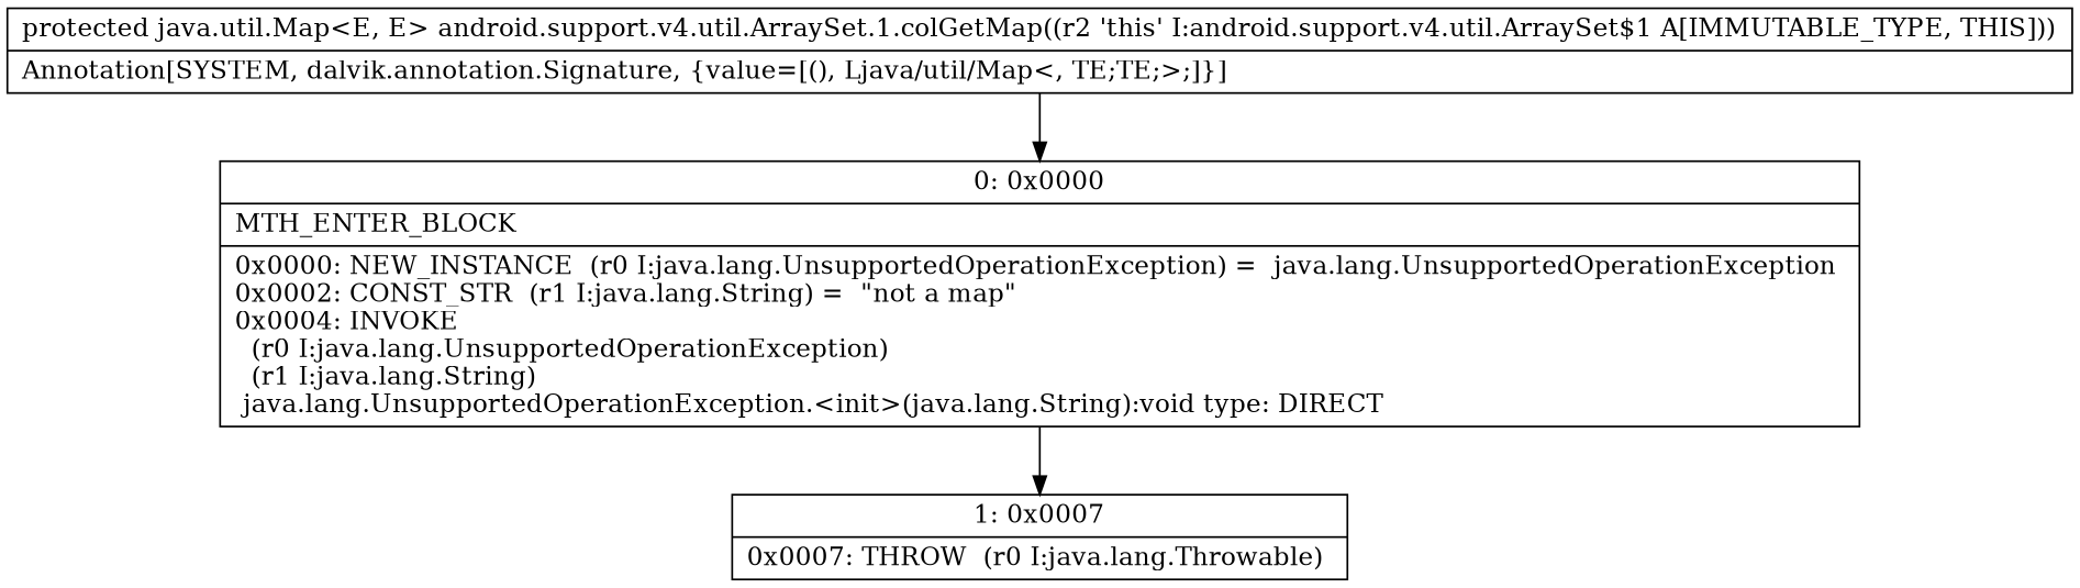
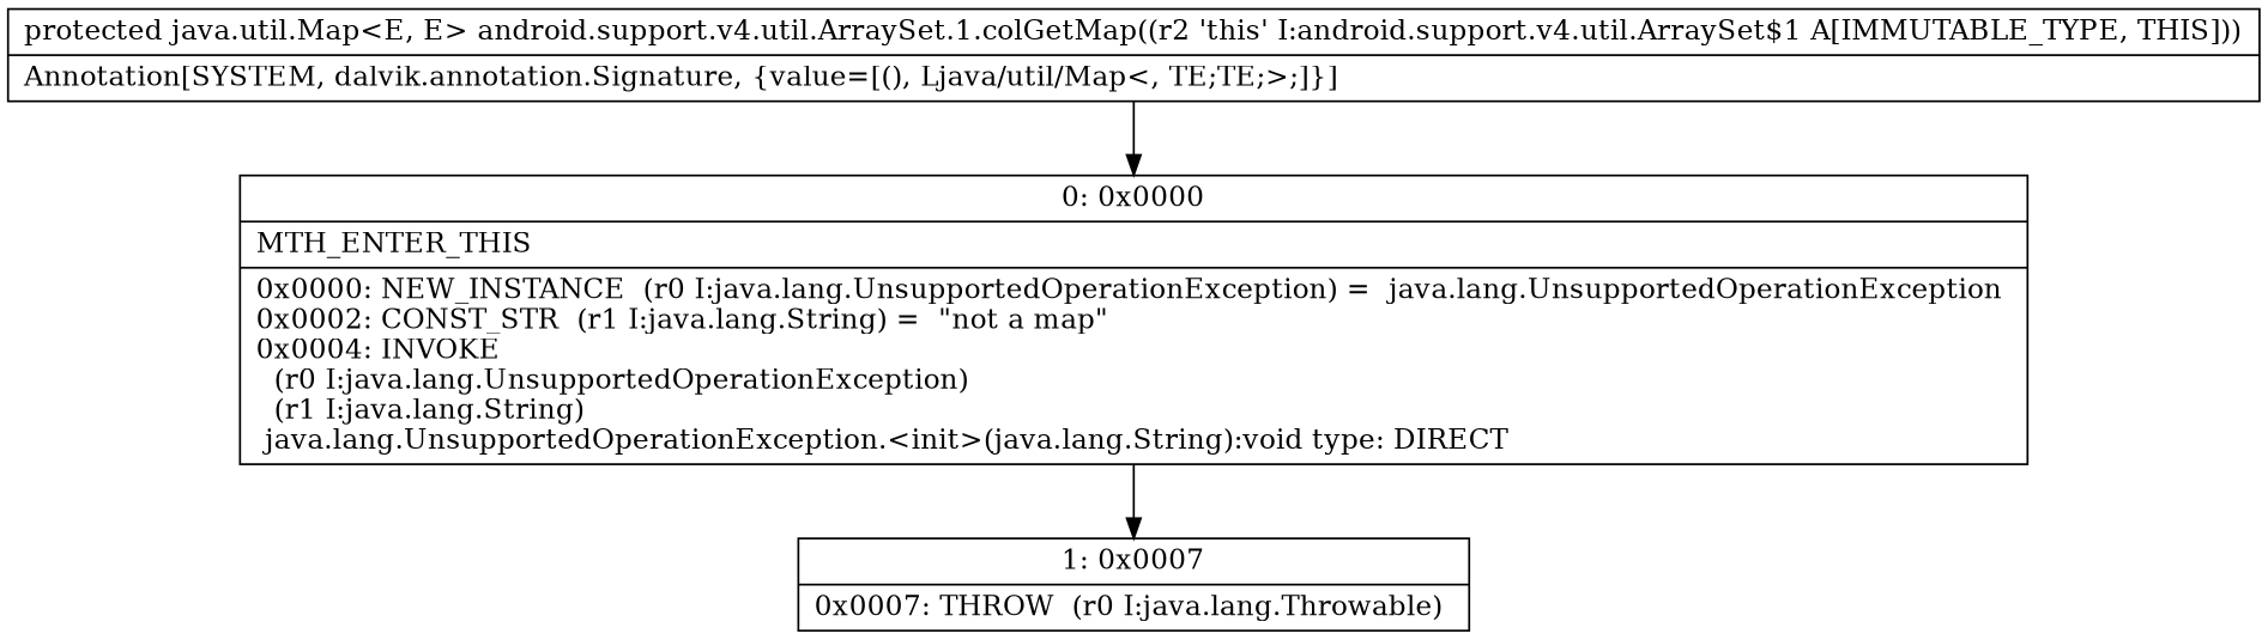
  digraph {
    node [shape=record]
-   n1 [label="{0\:\ 0x0000|MTH_ENTER_BLOCK\l|0x0000: NEW_INSTANCE  (r0 I:java.lang.UnsupportedOperationException) =  java.lang.UnsupportedOperationException \l0x0002: CONST_STR  (r1 I:java.lang.String) =  \"not a map\" \l0x0004: INVOKE  \l  (r0 I:java.lang.UnsupportedOperationException)\l  (r1 I:java.lang.String)\l java.lang.UnsupportedOperationException.\<init\>(java.lang.String):void type: DIRECT \l}"]
+   n1 [label="{0\:\ 0x0000|MTH_ENTER_THIS\l|0x0000: NEW_INSTANCE  (r0 I:java.lang.UnsupportedOperationException) =  java.lang.UnsupportedOperationException \l0x0002: CONST_STR  (r1 I:java.lang.String) =  \"not a map\" \l0x0004: INVOKE  \l  (r0 I:java.lang.UnsupportedOperationException)\l  (r1 I:java.lang.String)\l java.lang.UnsupportedOperationException.\<init\>(java.lang.String):void type: DIRECT \l}"]
    n2 [label="{1\:\ 0x0007|0x0007: THROW  (r0 I:java.lang.Throwable) \l}"]
    n3 [label="{protected java.util.Map\<E, E\> android.support.v4.util.ArraySet.1.colGetMap((r2 'this' I:android.support.v4.util.ArraySet$1 A[IMMUTABLE_TYPE, THIS]))  | Annotation[SYSTEM, dalvik.annotation.Signature, \{value=[(), Ljava\/util\/Map\<, TE;TE;\>;]\}]\l}"]
    n1 -> n2
    n3 -> n1
  }
